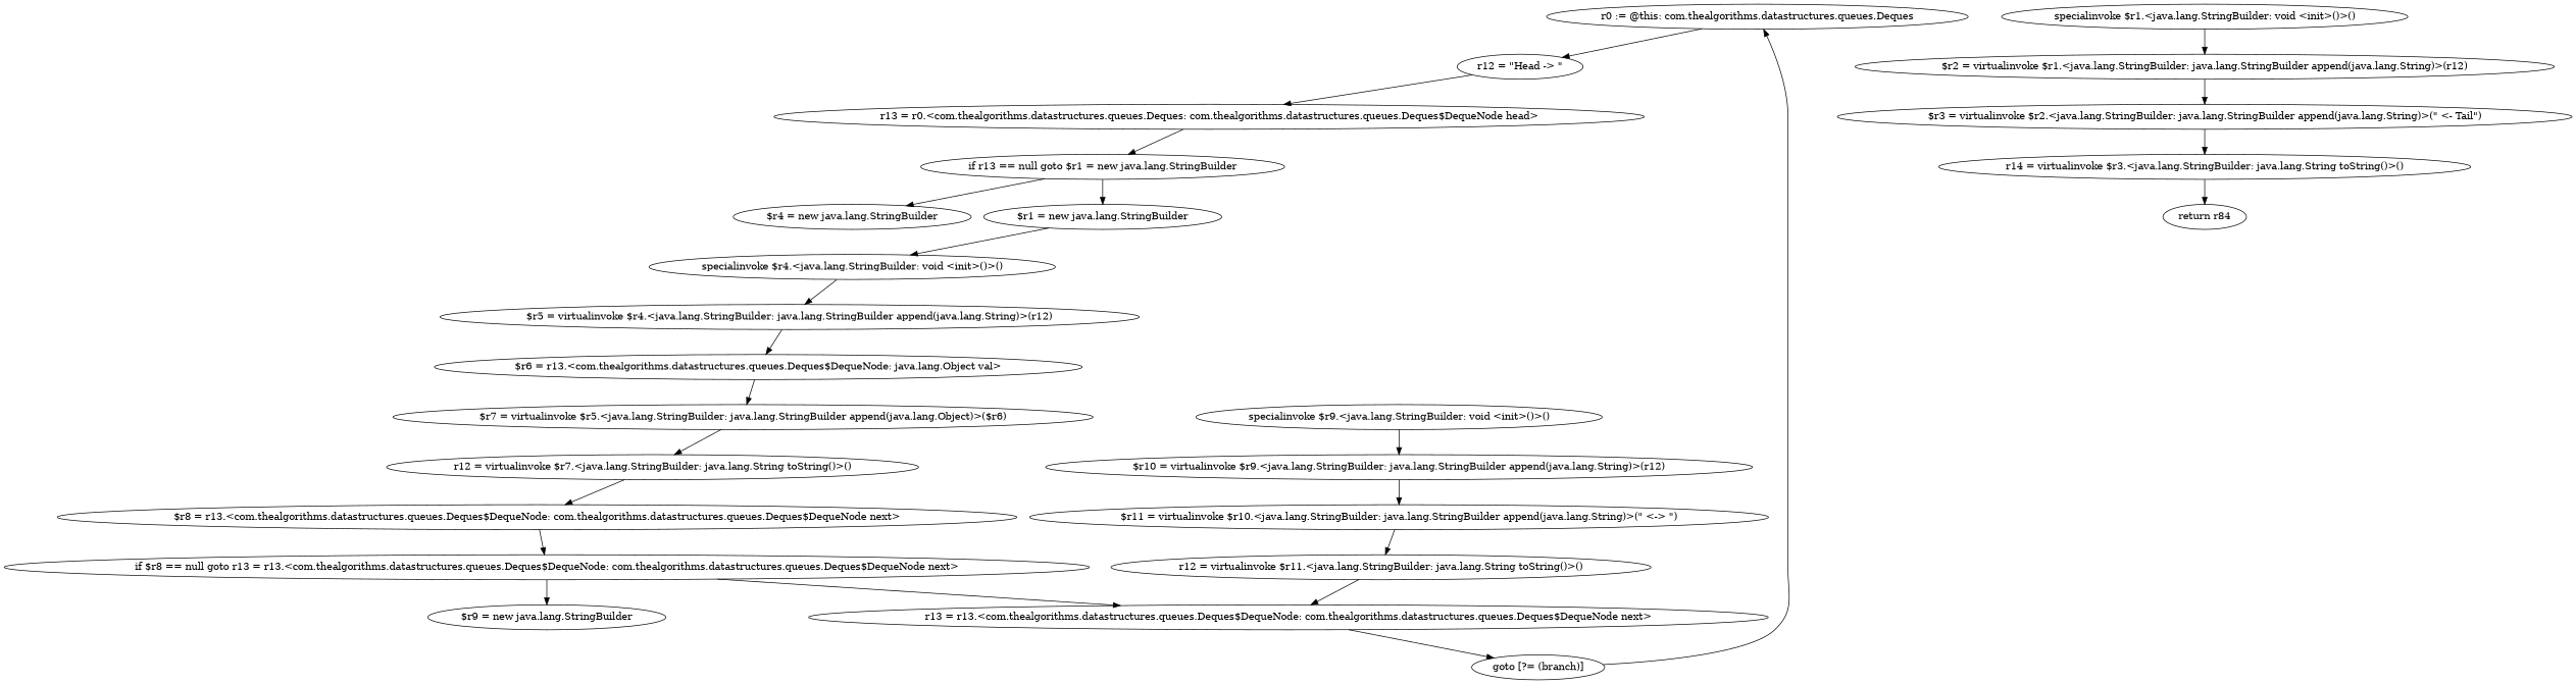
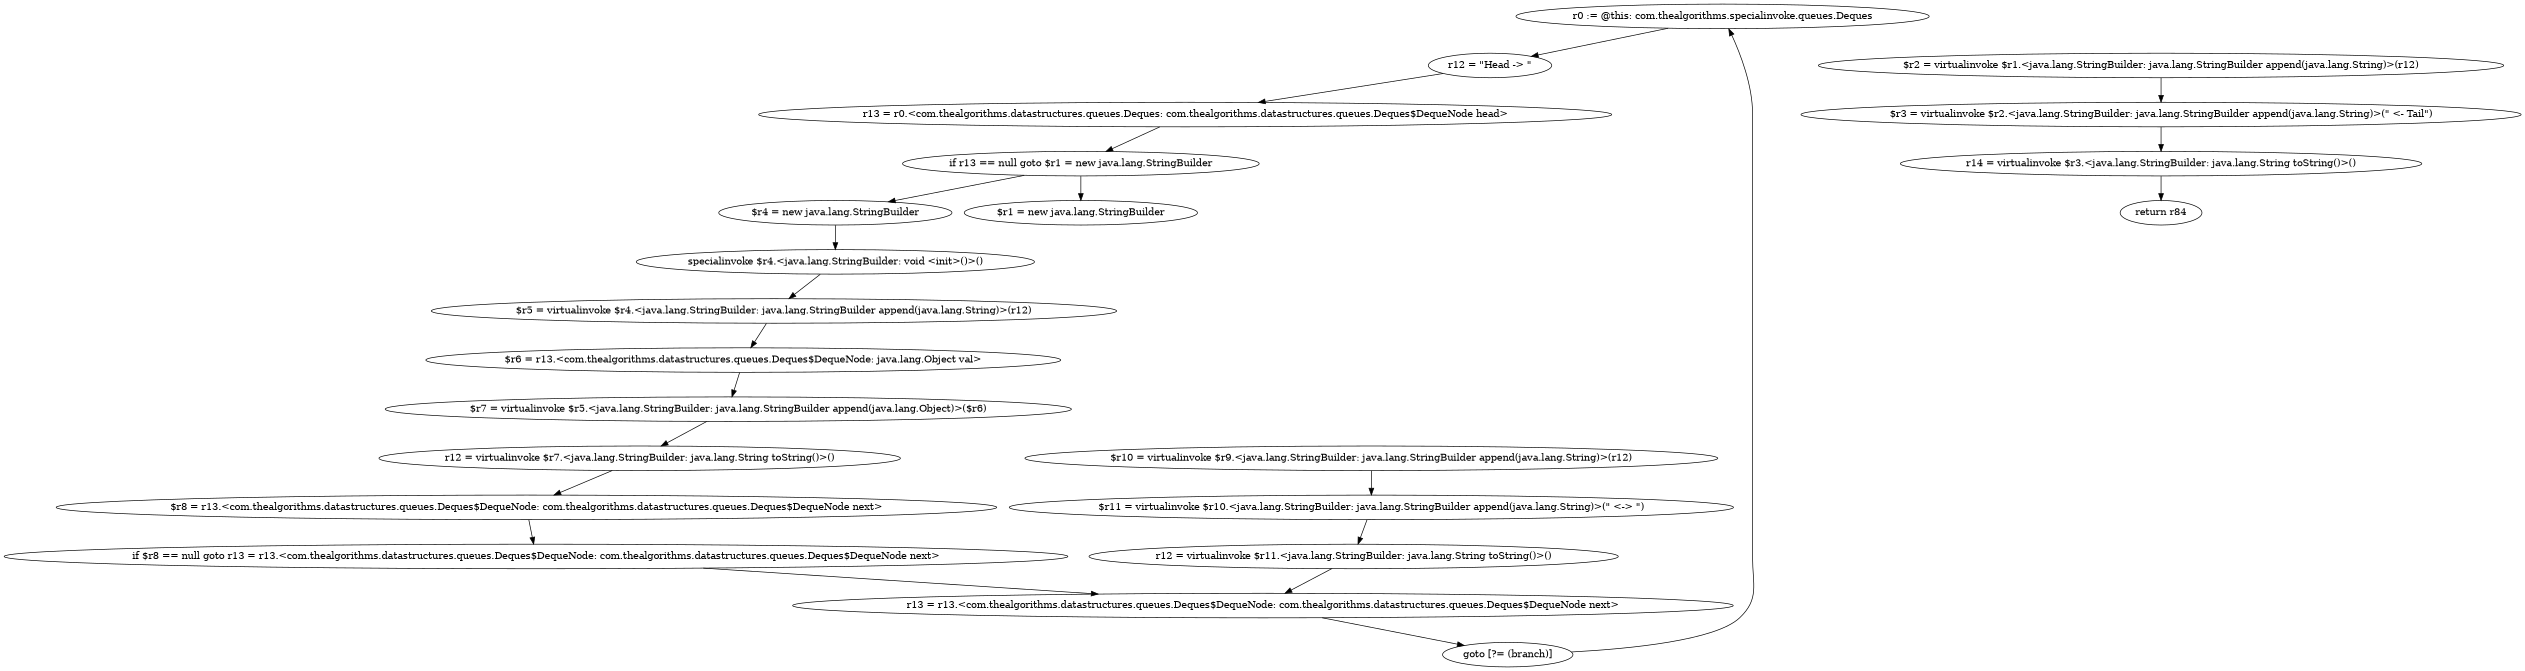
  digraph {
-   "r0 := @this: com.thealgorithms.datastructures.queues.Deques"
+   "r0 := @this: com.thealgorithms.datastructures.queues.Deques" [label="r0 := @this: com.thealgorithms.specialinvoke.queues.Deques"]
    "r12 = \"Head -> \""
    "r13 = r0.<com.thealgorithms.datastructures.queues.Deques: com.thealgorithms.datastructures.queues.Deques$DequeNode head>"
    "if r13 == null goto $r1 = new java.lang.StringBuilder"
    "$r4 = new java.lang.StringBuilder"
    "$r1 = new java.lang.StringBuilder"
    "specialinvoke $r4.<java.lang.StringBuilder: void <init>()>()"
    "$r5 = virtualinvoke $r4.<java.lang.StringBuilder: java.lang.StringBuilder append(java.lang.String)>(r12)"
    "$r6 = r13.<com.thealgorithms.datastructures.queues.Deques$DequeNode: java.lang.Object val>"
    "$r7 = virtualinvoke $r5.<java.lang.StringBuilder: java.lang.StringBuilder append(java.lang.Object)>($r6)"
    "r12 = virtualinvoke $r7.<java.lang.StringBuilder: java.lang.String toString()>()"
    "$r8 = r13.<com.thealgorithms.datastructures.queues.Deques$DequeNode: com.thealgorithms.datastructures.queues.Deques$DequeNode next>"
    "if $r8 == null goto r13 = r13.<com.thealgorithms.datastructures.queues.Deques$DequeNode: com.thealgorithms.datastructures.queues.Deques$DequeNode next>"
-   "$r9 = new java.lang.StringBuilder"
    "r13 = r13.<com.thealgorithms.datastructures.queues.Deques$DequeNode: com.thealgorithms.datastructures.queues.Deques$DequeNode next>"
    "goto [?= (branch)]"
-   "specialinvoke $r9.<java.lang.StringBuilder: void <init>()>()"
    "$r10 = virtualinvoke $r9.<java.lang.StringBuilder: java.lang.StringBuilder append(java.lang.String)>(r12)"
    "$r11 = virtualinvoke $r10.<java.lang.StringBuilder: java.lang.StringBuilder append(java.lang.String)>(\" <-> \")"
    "r12 = virtualinvoke $r11.<java.lang.StringBuilder: java.lang.String toString()>()"
-   "specialinvoke $r1.<java.lang.StringBuilder: void <init>()>()"
    "$r2 = virtualinvoke $r1.<java.lang.StringBuilder: java.lang.StringBuilder append(java.lang.String)>(r12)"
    "$r3 = virtualinvoke $r2.<java.lang.StringBuilder: java.lang.StringBuilder append(java.lang.String)>(\" <- Tail\")"
    "r14 = virtualinvoke $r3.<java.lang.StringBuilder: java.lang.String toString()>()"
    n25 [label="return r84"]
    "r0 := @this: com.thealgorithms.datastructures.queues.Deques" -> "r12 = \"Head -> \""
    "r12 = \"Head -> \"" -> "r13 = r0.<com.thealgorithms.datastructures.queues.Deques: com.thealgorithms.datastructures.queues.Deques$DequeNode head>"
    "r13 = r0.<com.thealgorithms.datastructures.queues.Deques: com.thealgorithms.datastructures.queues.Deques$DequeNode head>" -> "if r13 == null goto $r1 = new java.lang.StringBuilder"
    "if r13 == null goto $r1 = new java.lang.StringBuilder" -> "$r4 = new java.lang.StringBuilder"
    "if r13 == null goto $r1 = new java.lang.StringBuilder" -> "$r1 = new java.lang.StringBuilder"
-   "$r1 = new java.lang.StringBuilder" -> "specialinvoke $r4.<java.lang.StringBuilder: void <init>()>()"
+   "$r4 = new java.lang.StringBuilder" -> "specialinvoke $r4.<java.lang.StringBuilder: void <init>()>()"
    "specialinvoke $r4.<java.lang.StringBuilder: void <init>()>()" -> "$r5 = virtualinvoke $r4.<java.lang.StringBuilder: java.lang.StringBuilder append(java.lang.String)>(r12)"
    "$r5 = virtualinvoke $r4.<java.lang.StringBuilder: java.lang.StringBuilder append(java.lang.String)>(r12)" -> "$r6 = r13.<com.thealgorithms.datastructures.queues.Deques$DequeNode: java.lang.Object val>"
    "$r6 = r13.<com.thealgorithms.datastructures.queues.Deques$DequeNode: java.lang.Object val>" -> "$r7 = virtualinvoke $r5.<java.lang.StringBuilder: java.lang.StringBuilder append(java.lang.Object)>($r6)"
    "$r7 = virtualinvoke $r5.<java.lang.StringBuilder: java.lang.StringBuilder append(java.lang.Object)>($r6)" -> "r12 = virtualinvoke $r7.<java.lang.StringBuilder: java.lang.String toString()>()"
    "r12 = virtualinvoke $r7.<java.lang.StringBuilder: java.lang.String toString()>()" -> "$r8 = r13.<com.thealgorithms.datastructures.queues.Deques$DequeNode: com.thealgorithms.datastructures.queues.Deques$DequeNode next>"
    "$r8 = r13.<com.thealgorithms.datastructures.queues.Deques$DequeNode: com.thealgorithms.datastructures.queues.Deques$DequeNode next>" -> "if $r8 == null goto r13 = r13.<com.thealgorithms.datastructures.queues.Deques$DequeNode: com.thealgorithms.datastructures.queues.Deques$DequeNode next>"
-   "if $r8 == null goto r13 = r13.<com.thealgorithms.datastructures.queues.Deques$DequeNode: com.thealgorithms.datastructures.queues.Deques$DequeNode next>" -> "$r9 = new java.lang.StringBuilder"
    "if $r8 == null goto r13 = r13.<com.thealgorithms.datastructures.queues.Deques$DequeNode: com.thealgorithms.datastructures.queues.Deques$DequeNode next>" -> "r13 = r13.<com.thealgorithms.datastructures.queues.Deques$DequeNode: com.thealgorithms.datastructures.queues.Deques$DequeNode next>"
    "r13 = r13.<com.thealgorithms.datastructures.queues.Deques$DequeNode: com.thealgorithms.datastructures.queues.Deques$DequeNode next>" -> "goto [?= (branch)]"
    "goto [?= (branch)]" -> "r0 := @this: com.thealgorithms.datastructures.queues.Deques"
-   "specialinvoke $r9.<java.lang.StringBuilder: void <init>()>()" -> "$r10 = virtualinvoke $r9.<java.lang.StringBuilder: java.lang.StringBuilder append(java.lang.String)>(r12)"
    "$r10 = virtualinvoke $r9.<java.lang.StringBuilder: java.lang.StringBuilder append(java.lang.String)>(r12)" -> "$r11 = virtualinvoke $r10.<java.lang.StringBuilder: java.lang.StringBuilder append(java.lang.String)>(\" <-> \")"
    "$r11 = virtualinvoke $r10.<java.lang.StringBuilder: java.lang.StringBuilder append(java.lang.String)>(\" <-> \")" -> "r12 = virtualinvoke $r11.<java.lang.StringBuilder: java.lang.String toString()>()"
    "r12 = virtualinvoke $r11.<java.lang.StringBuilder: java.lang.String toString()>()" -> "r13 = r13.<com.thealgorithms.datastructures.queues.Deques$DequeNode: com.thealgorithms.datastructures.queues.Deques$DequeNode next>"
-   "specialinvoke $r1.<java.lang.StringBuilder: void <init>()>()" -> "$r2 = virtualinvoke $r1.<java.lang.StringBuilder: java.lang.StringBuilder append(java.lang.String)>(r12)"
    "$r2 = virtualinvoke $r1.<java.lang.StringBuilder: java.lang.StringBuilder append(java.lang.String)>(r12)" -> "$r3 = virtualinvoke $r2.<java.lang.StringBuilder: java.lang.StringBuilder append(java.lang.String)>(\" <- Tail\")"
    "$r3 = virtualinvoke $r2.<java.lang.StringBuilder: java.lang.StringBuilder append(java.lang.String)>(\" <- Tail\")" -> "r14 = virtualinvoke $r3.<java.lang.StringBuilder: java.lang.String toString()>()"
    "r14 = virtualinvoke $r3.<java.lang.StringBuilder: java.lang.String toString()>()" -> n25
  }
